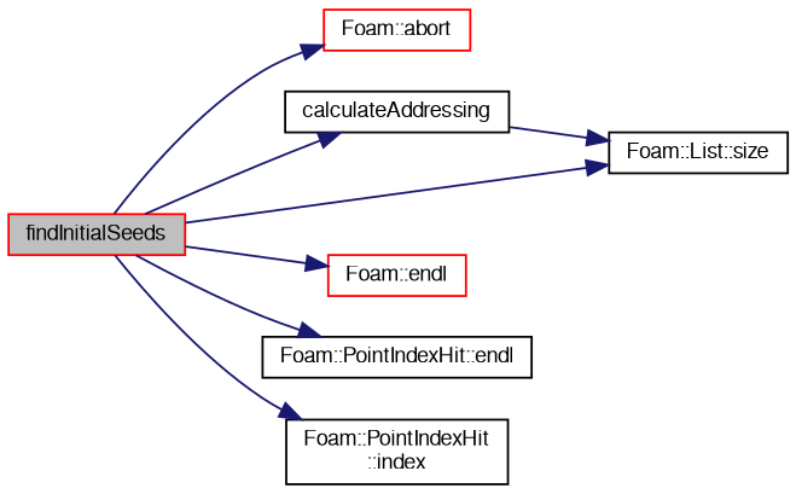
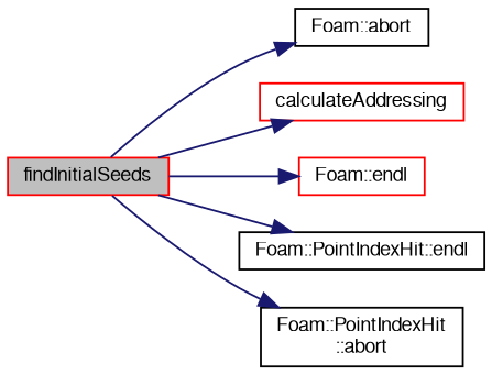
  digraph {
    rankdir=LR
    node [color=red fontname=FreeSans fontsize=10 shape=record]
    edge [color=midnightblue fontname=FreeSans fontsize=10 labelfontname=FreeSans labelfontsize=10 style=solid]
    n1 [fillcolor=grey75 fontcolor=black height=0.2 label=findInitialSeeds style=filled width=0.4]
-   n2 [height=0.2 label="Foam::abort" width=0.4]
-   n3 [color=black height=0.2 label=calculateAddressing width=0.4]
-   n4 [color=black height=0.2 label="Foam::List::size" width=0.4]
+   n2 [color=black height=0.2 label="Foam::abort" width=0.4]
+   n3 [height=0.2 label=calculateAddressing width=0.4]
    n5 [height=0.2 label="Foam::endl" width=0.4]
    n6 [color=black height=0.2 label="Foam::PointIndexHit::endl" width=0.4]
-   n7 [color=black height=0.2 label="Foam::PointIndexHit\l::index" width=0.4]
+   n7 [color=black height=0.2 label="Foam::PointIndexHit\l::abort" width=0.4]
    n1 -> n2
    n1 -> n3
-   n1 -> n4
    n1 -> n5
    n1 -> n6
    n1 -> n7
-   n3 -> n4
  }
